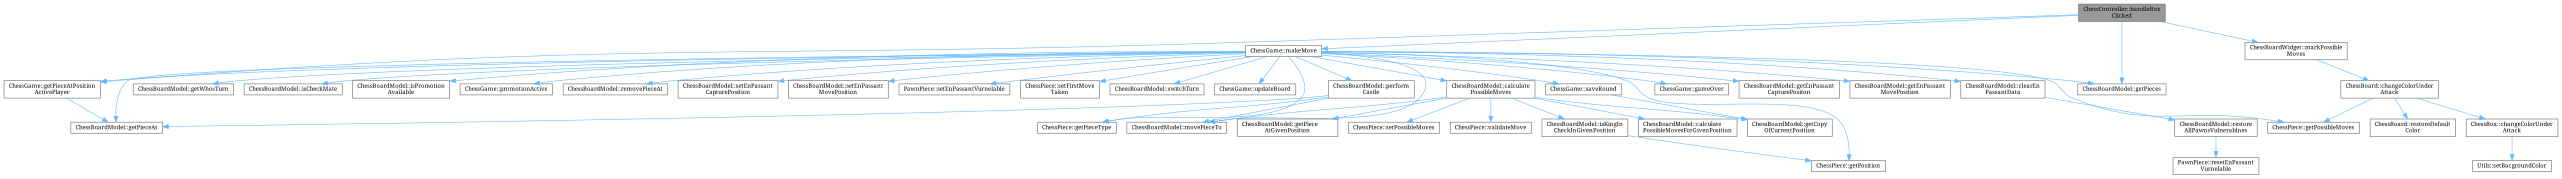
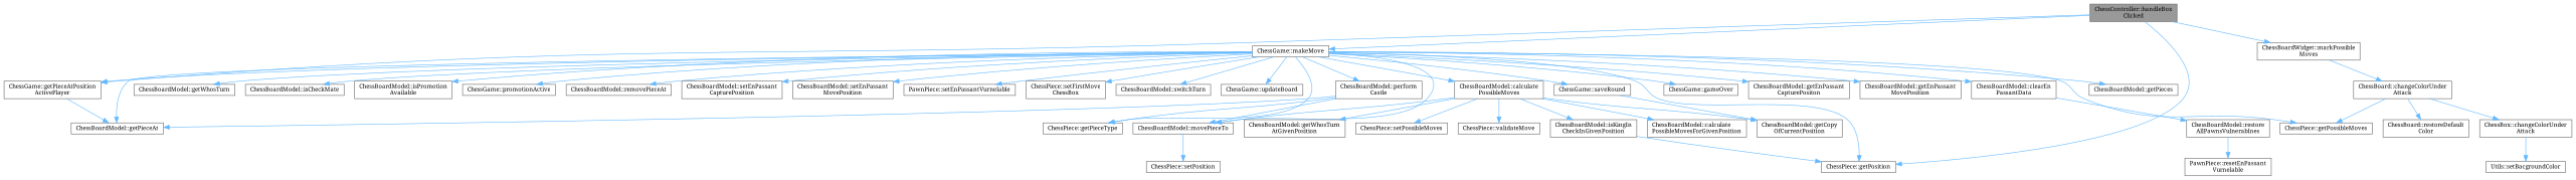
  digraph {
    fontname="Noto Serif"
    rankdir=TB
    node [color=grey40 fillcolor=white fontname="Noto Serif" fontsize=10 shape=box style=filled]
    edge [color=steelblue1 fontname="Noto Serif" fontsize=10 labelfontname=Helvetica labelfontsize=10 style=solid]
    n1 [color=gray40 fillcolor=grey60 fontcolor=black height=0.2 label="ChessController::handleBox\lClicked" width=0.4]
    n2 [height=0.2 label="ChessGame::getPieceAtPosition\lActivePlayer" width=0.4]
    n3 [height=0.2 label="ChessPiece::getPosition" width=0.4]
    n4 [height=0.2 label="ChessGame::makeMove" width=0.4]
    n5 [height=0.2 label="ChessBoardWidget::markPossible\lMoves" width=0.4]
    n6 [height=0.2 label="ChessBoardModel::getPieceAt" width=0.4]
    n7 [height=0.2 label="ChessBoardModel::calculate\lPossibleMoves" width=0.4]
    n8 [height=0.2 label="ChessBoardModel::movePieceTo" width=0.4]
    n9 [height=0.2 label="ChessBoardModel::clearEn\lPassantData" width=0.4]
    n10 [height=0.2 label="ChessGame::gameOver" width=0.4]
    n11 [height=0.2 label="ChessBoardModel::getEnPassant\lCapturePositon" width=0.4]
    n12 [height=0.2 label="ChessBoardModel::getEnPassant\lMovePosition" width=0.4]
    n13 [height=0.2 label="ChessBoardModel::getPieces" width=0.4]
    n14 [height=0.2 label="ChessPiece::getPieceType" width=0.4]
    n15 [height=0.2 label="ChessPiece::getPossibleMoves" width=0.4]
    n16 [height=0.2 label="ChessBoardModel::getWhosTurn" width=0.4]
    n17 [height=0.2 label="ChessBoardModel::isCheckMate" width=0.4]
    n18 [height=0.2 label="ChessBoardModel::isPromotion\lAvailable" width=0.4]
    n19 [height=0.2 label="ChessBoardModel::perform\lCastle" width=0.4]
    n20 [height=0.2 label="ChessGame::promotionActive" width=0.4]
    n21 [height=0.2 label="ChessBoardModel::removePieceAt" width=0.4]
    n22 [height=0.2 label="ChessGame::saveRound" width=0.4]
    n23 [height=0.2 label="ChessBoardModel::setEnPassant\lCapturePosition" width=0.4]
    n24 [height=0.2 label="ChessBoardModel::setEnPassant\lMovePosition" width=0.4]
    n25 [height=0.2 label="PawnPiece::setEnPassantVurnelable" width=0.4]
-   n26 [height=0.2 label="ChessPiece::setFirstMove\lTaken" width=0.4]
+   n26 [height=0.2 label="ChessPiece::setFirstMove\lChessBox" width=0.4]
    n27 [height=0.2 label="ChessBoardModel::switchTurn" width=0.4]
    n28 [height=0.2 label="ChessGame::updateBoard" width=0.4]
    n29 [height=0.2 label="ChessBoard::changeColorUnder\lAttack" width=0.4]
    n30 [height=0.2 label="ChessBoardModel::calculate\lPossibleMovesForGivenPosition" width=0.4]
    n31 [height=0.2 label="ChessBoardModel::getCopy\lOfCurrentPosition" width=0.4]
-   n32 [height=0.2 label="ChessBoardModel::getPiece\lAtGivenPosition" width=0.4]
+   n32 [height=0.2 label="ChessBoardModel::getWhosTurn\lAtGivenPosition" width=0.4]
    n33 [height=0.2 label="ChessBoardModel::isKingIn\lCheckInGivenPosition" width=0.4]
    n34 [height=0.2 label="ChessPiece::setPossibleMoves" width=0.4]
    n35 [height=0.2 label="ChessPiece::validateMove" width=0.4]
+   n36 [height=0.2 label="ChessPiece::setPosition" width=0.4]
    n37 [height=0.2 label="ChessBoardModel::restore\lAllPawnsVulnerablnes" width=0.4]
    n38 [height=0.2 label="PawnPiece::resetEnPassant\lVurnelable" width=0.4]
    n39 [height=0.2 label="ChessBox::changeColorUnder\lAttack" width=0.4]
    n40 [height=0.2 label="ChessBoard::restoreDefault\lColor" width=0.4]
    n41 [height=0.2 label="Utils::setBacgroundColor" width=0.4]
    n1 -> n2
-   n1 -> n13
+   n1 -> n3
    n1 -> n4
    n1 -> n5
    n2 -> n6
    n4 -> n2
    n4 -> n3
    n4 -> n6
    n4 -> n7
    n4 -> n8
    n4 -> n9
    n4 -> n10
    n4 -> n11
    n4 -> n12
    n4 -> n13
    n4 -> n14
    n4 -> n15
    n4 -> n16
    n4 -> n17
    n4 -> n18
    n4 -> n19
    n4 -> n20
    n4 -> n21
    n4 -> n22
    n4 -> n23
    n4 -> n24
    n4 -> n25
    n4 -> n26
    n4 -> n27
    n4 -> n28
    n5 -> n29
    n7 -> n8
    n7 -> n30
    n7 -> n31
    n7 -> n32
    n7 -> n33
    n7 -> n34
    n7 -> n35
+   n8 -> n36
    n9 -> n37
    n19 -> n6
    n19 -> n8
    n19 -> n14
    n22 -> n31
    n29 -> n15
    n29 -> n39
    n29 -> n40
    n33 -> n3
    n37 -> n38
    n39 -> n41
  }
